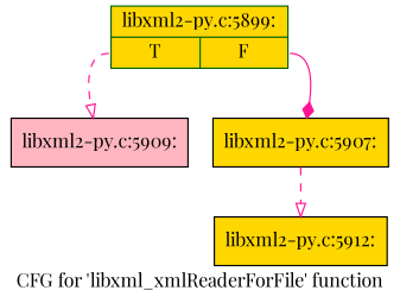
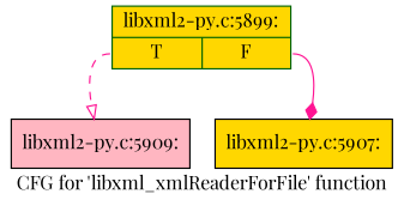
  digraph {
    fontname="Playfair Display"
    label="CFG for 'libxml_xmlReaderForFile' function"
    node [color=black fillcolor=gold fontname="Playfair Display" shape=record style=filled]
    edge [arrowhead=onormal color=deeppink fontname="Playfair Display" style=dashed]
    n1 [color=darkgreen label="{libxml2-py.c:5899:|{<s0>T|<s1>F}}"]
    n2 [fillcolor=lightpink label="{libxml2-py.c:5909:}"]
    n3 [label="{libxml2-py.c:5907:}"]
-   n4 [label="{libxml2-py.c:5912:}"]
    n1 -> n2 [tailport=s0]
    n1 -> n3 [arrowhead=diamond style=solid tailport=s1]
-   n3 -> n4
  }
